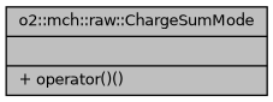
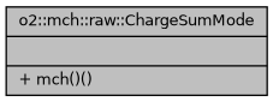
  digraph {
-   n1 [color=black fillcolor=grey75 fontcolor=black fontname=Helvetica fontsize=10 height=0.2 label="{o2::mch::raw::ChargeSumMode\n||+ operator()()\l}" shape=record style=filled width=0.4]
+   n1 [color=black fillcolor=grey75 fontcolor=black fontname=Helvetica fontsize=10 height=0.2 label="{o2::mch::raw::ChargeSumMode\n||+ mch()()\l}" shape=record style=filled width=0.4]
  }
